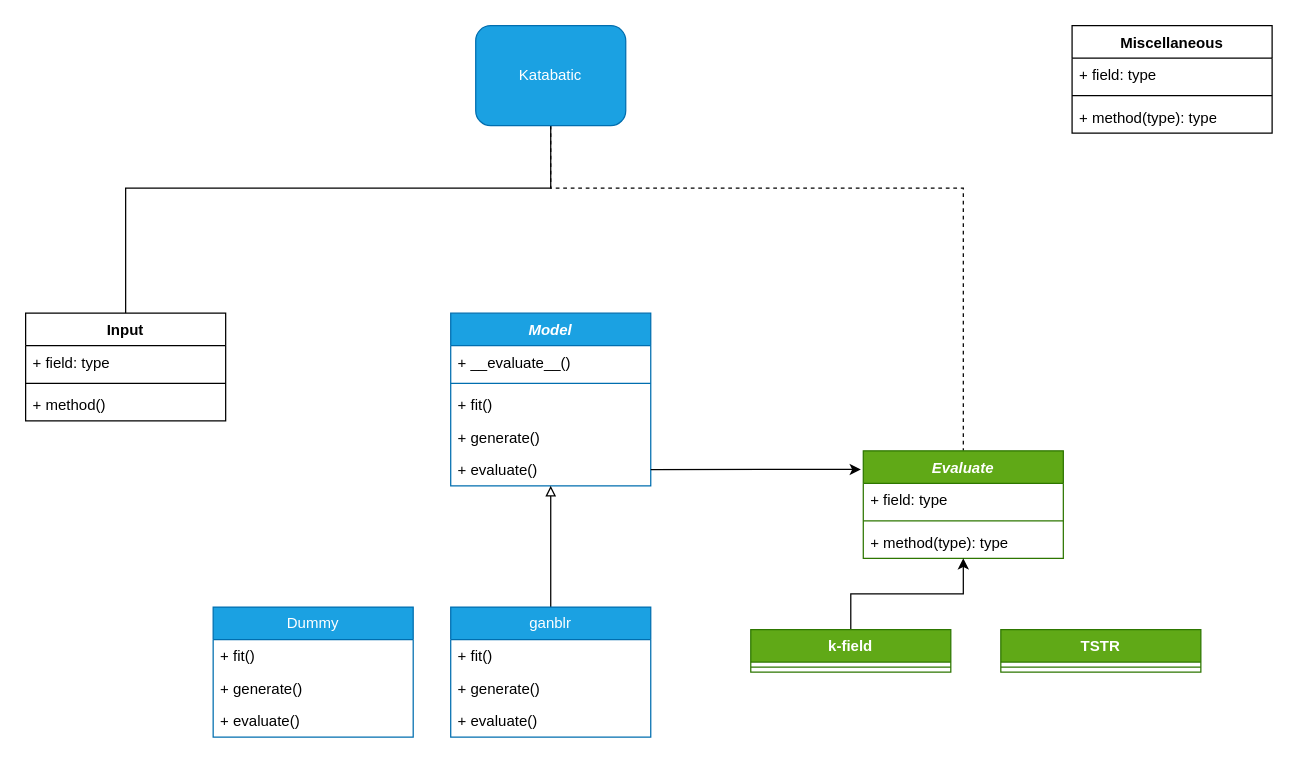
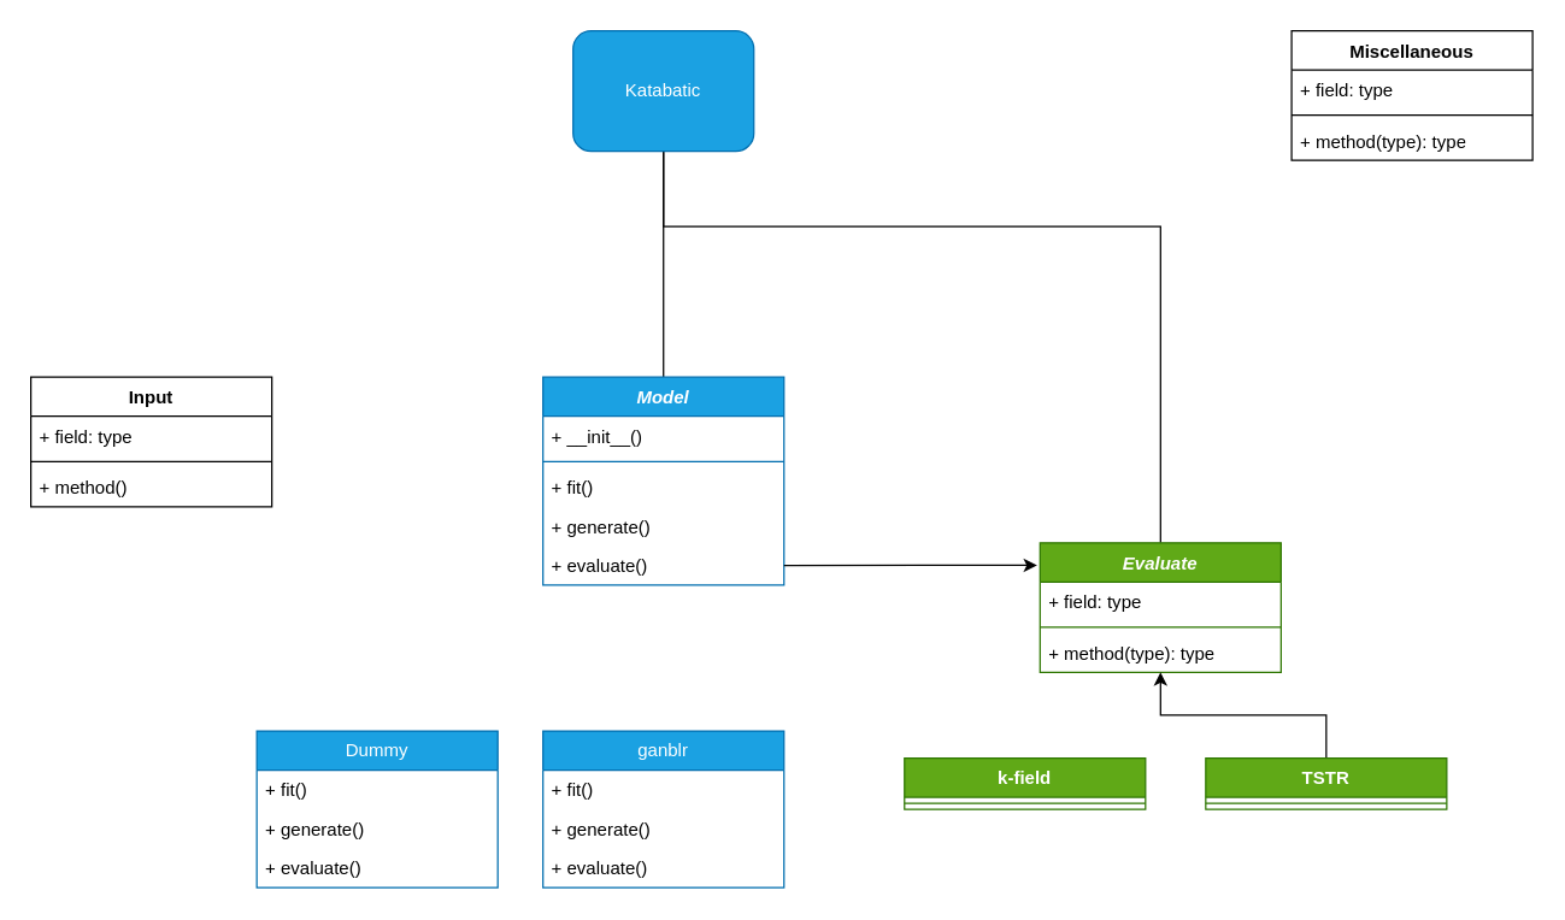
  <mxCell id="0" />
  <mxCell id="1" parent="0" />
- <mxCell id="3" style="edgeStyle=orthogonalEdgeStyle;rounded=0;orthogonalLoop=1;jettySize=auto;html=1;endArrow=none;endFill=0;" parent="1" source="5" target="16" edge="1"><mxGeometry relative="1" as="geometry"><Array as="points"><mxPoint x="440" y="150" /><mxPoint x="100" y="150" /></Array></mxGeometry></mxCell>
- <mxCell id="4" style="edgeStyle=orthogonalEdgeStyle;rounded=0;orthogonalLoop=1;jettySize=auto;html=1;entryX=0.5;entryY=0;entryDx=0;entryDy=0;endArrow=none;endFill=0;dashed=1;" parent="1" source="5" target="12" edge="1"><mxGeometry relative="1" as="geometry"><Array as="points"><mxPoint x="440" y="150" /><mxPoint x="770" y="150" /></Array></mxGeometry></mxCell>
+ <mxCell id="2" style="edgeStyle=orthogonalEdgeStyle;rounded=0;orthogonalLoop=1;jettySize=auto;html=1;entryX=0.5;entryY=0;entryDx=0;entryDy=0;endArrow=none;endFill=0;" parent="1" source="5" target="6" edge="1"><mxGeometry relative="1" as="geometry" /></mxCell>
+ <mxCell id="4" style="edgeStyle=orthogonalEdgeStyle;rounded=0;orthogonalLoop=1;jettySize=auto;html=1;entryX=0.5;entryY=0;entryDx=0;entryDy=0;endArrow=none;endFill=0;" parent="1" source="5" target="12" edge="1"><mxGeometry relative="1" as="geometry"><Array as="points"><mxPoint x="440" y="150" /><mxPoint x="770" y="150" /></Array></mxGeometry></mxCell>
  <mxCell id="5" value="Katabatic" style="rounded=1;whiteSpace=wrap;html=1;fillColor=#1ba1e2;strokeColor=#006EAF;fontColor=#ffffff;" parent="1" vertex="1"><mxGeometry x="380" y="20" width="120" height="80" as="geometry" /></mxCell>
  <mxCell id="6" value="&lt;i&gt;Model&lt;/i&gt;" style="swimlane;fontStyle=1;align=center;verticalAlign=top;childLayout=stackLayout;horizontal=1;startSize=26;horizontalStack=0;resizeParent=1;resizeParentMax=0;resizeLast=0;collapsible=1;marginBottom=0;whiteSpace=wrap;html=1;fillColor=#1ba1e2;fontColor=#ffffff;strokeColor=#006EAF;" parent="1" vertex="1"><mxGeometry x="360" y="250" width="160" height="138" as="geometry" /></mxCell>
- <mxCell id="7" value="+ __evaluate__()" style="text;strokeColor=none;fillColor=none;align=left;verticalAlign=top;spacingLeft=4;spacingRight=4;overflow=hidden;rotatable=0;points=[[0,0.5],[1,0.5]];portConstraint=eastwest;whiteSpace=wrap;html=1;" parent="6" vertex="1"><mxGeometry y="26" width="160" height="26" as="geometry" /></mxCell>
+ <mxCell id="7" value="+ __init__()" style="text;strokeColor=none;fillColor=none;align=left;verticalAlign=top;spacingLeft=4;spacingRight=4;overflow=hidden;rotatable=0;points=[[0,0.5],[1,0.5]];portConstraint=eastwest;whiteSpace=wrap;html=1;" parent="6" vertex="1"><mxGeometry y="26" width="160" height="26" as="geometry" /></mxCell>
  <mxCell id="8" value="" style="line;strokeWidth=1;fillColor=none;align=left;verticalAlign=middle;spacingTop=-1;spacingLeft=3;spacingRight=3;rotatable=0;labelPosition=right;points=[];portConstraint=eastwest;strokeColor=inherit;" parent="6" vertex="1"><mxGeometry y="52" width="160" height="8" as="geometry" /></mxCell>
  <mxCell id="9" value="+ fit()" style="text;strokeColor=none;fillColor=none;align=left;verticalAlign=top;spacingLeft=4;spacingRight=4;overflow=hidden;rotatable=0;points=[[0,0.5],[1,0.5]];portConstraint=eastwest;whiteSpace=wrap;html=1;" parent="6" vertex="1"><mxGeometry y="60" width="160" height="26" as="geometry" /></mxCell>
  <mxCell id="10" value="+ generate()" style="text;strokeColor=none;fillColor=none;align=left;verticalAlign=top;spacingLeft=4;spacingRight=4;overflow=hidden;rotatable=0;points=[[0,0.5],[1,0.5]];portConstraint=eastwest;whiteSpace=wrap;html=1;" vertex="1" parent="6"><mxGeometry y="86" width="160" height="26" as="geometry" /></mxCell>
  <mxCell id="11" value="+ evaluate()" style="text;strokeColor=none;fillColor=none;align=left;verticalAlign=top;spacingLeft=4;spacingRight=4;overflow=hidden;rotatable=0;points=[[0,0.5],[1,0.5]];portConstraint=eastwest;whiteSpace=wrap;html=1;" vertex="1" parent="6"><mxGeometry y="112" width="160" height="26" as="geometry" /></mxCell>
  <mxCell id="12" value="&lt;i&gt;Evaluate&lt;/i&gt;" style="swimlane;fontStyle=1;align=center;verticalAlign=top;childLayout=stackLayout;horizontal=1;startSize=26;horizontalStack=0;resizeParent=1;resizeParentMax=0;resizeLast=0;collapsible=1;marginBottom=0;whiteSpace=wrap;html=1;fillColor=#60a917;fontColor=#ffffff;strokeColor=#2D7600;" parent="1" vertex="1"><mxGeometry x="690" y="360" width="160" height="86" as="geometry" /></mxCell>
  <mxCell id="13" value="+ field: type" style="text;strokeColor=none;fillColor=none;align=left;verticalAlign=top;spacingLeft=4;spacingRight=4;overflow=hidden;rotatable=0;points=[[0,0.5],[1,0.5]];portConstraint=eastwest;whiteSpace=wrap;html=1;" parent="12" vertex="1"><mxGeometry y="26" width="160" height="26" as="geometry" /></mxCell>
  <mxCell id="14" value="" style="line;strokeWidth=1;fillColor=none;align=left;verticalAlign=middle;spacingTop=-1;spacingLeft=3;spacingRight=3;rotatable=0;labelPosition=right;points=[];portConstraint=eastwest;strokeColor=inherit;" parent="12" vertex="1"><mxGeometry y="52" width="160" height="8" as="geometry" /></mxCell>
  <mxCell id="15" value="+ method(type): type" style="text;strokeColor=none;fillColor=none;align=left;verticalAlign=top;spacingLeft=4;spacingRight=4;overflow=hidden;rotatable=0;points=[[0,0.5],[1,0.5]];portConstraint=eastwest;whiteSpace=wrap;html=1;" parent="12" vertex="1"><mxGeometry y="60" width="160" height="26" as="geometry" /></mxCell>
  <mxCell id="16" value="Input" style="swimlane;fontStyle=1;align=center;verticalAlign=top;childLayout=stackLayout;horizontal=1;startSize=26;horizontalStack=0;resizeParent=1;resizeParentMax=0;resizeLast=0;collapsible=1;marginBottom=0;whiteSpace=wrap;html=1;" parent="1" vertex="1"><mxGeometry x="20" y="250" width="160" height="86" as="geometry" /></mxCell>
  <mxCell id="17" value="+ field: type" style="text;strokeColor=none;fillColor=none;align=left;verticalAlign=top;spacingLeft=4;spacingRight=4;overflow=hidden;rotatable=0;points=[[0,0.5],[1,0.5]];portConstraint=eastwest;whiteSpace=wrap;html=1;" parent="16" vertex="1"><mxGeometry y="26" width="160" height="26" as="geometry" /></mxCell>
  <mxCell id="18" value="" style="line;strokeWidth=1;fillColor=none;align=left;verticalAlign=middle;spacingTop=-1;spacingLeft=3;spacingRight=3;rotatable=0;labelPosition=right;points=[];portConstraint=eastwest;strokeColor=inherit;" parent="16" vertex="1"><mxGeometry y="52" width="160" height="8" as="geometry" /></mxCell>
  <mxCell id="19" value="+ method()" style="text;strokeColor=none;fillColor=none;align=left;verticalAlign=top;spacingLeft=4;spacingRight=4;overflow=hidden;rotatable=0;points=[[0,0.5],[1,0.5]];portConstraint=eastwest;whiteSpace=wrap;html=1;" parent="16" vertex="1"><mxGeometry y="60" width="160" height="26" as="geometry" /></mxCell>
  <mxCell id="20" value="Miscellaneous" style="swimlane;fontStyle=1;align=center;verticalAlign=top;childLayout=stackLayout;horizontal=1;startSize=26;horizontalStack=0;resizeParent=1;resizeParentMax=0;resizeLast=0;collapsible=1;marginBottom=0;whiteSpace=wrap;html=1;" parent="1" vertex="1"><mxGeometry x="857" y="20" width="160" height="86" as="geometry" /></mxCell>
  <mxCell id="21" value="+ field: type" style="text;strokeColor=none;fillColor=none;align=left;verticalAlign=top;spacingLeft=4;spacingRight=4;overflow=hidden;rotatable=0;points=[[0,0.5],[1,0.5]];portConstraint=eastwest;whiteSpace=wrap;html=1;" parent="20" vertex="1"><mxGeometry y="26" width="160" height="26" as="geometry" /></mxCell>
  <mxCell id="22" value="" style="line;strokeWidth=1;fillColor=none;align=left;verticalAlign=middle;spacingTop=-1;spacingLeft=3;spacingRight=3;rotatable=0;labelPosition=right;points=[];portConstraint=eastwest;strokeColor=inherit;" parent="20" vertex="1"><mxGeometry y="52" width="160" height="8" as="geometry" /></mxCell>
  <mxCell id="23" value="+ method(type): type" style="text;strokeColor=none;fillColor=none;align=left;verticalAlign=top;spacingLeft=4;spacingRight=4;overflow=hidden;rotatable=0;points=[[0,0.5],[1,0.5]];portConstraint=eastwest;whiteSpace=wrap;html=1;" parent="20" vertex="1"><mxGeometry y="60" width="160" height="26" as="geometry" /></mxCell>
- <mxCell id="24" style="edgeStyle=orthogonalEdgeStyle;rounded=0;orthogonalLoop=1;jettySize=auto;html=1;exitX=0.5;exitY=0;exitDx=0;exitDy=0;endArrow=block;endFill=0;" edge="1" parent="1" source="25" target="6"><mxGeometry relative="1" as="geometry" /></mxCell>
  <mxCell id="25" value="ganblr" style="swimlane;fontStyle=0;childLayout=stackLayout;horizontal=1;startSize=26;fillColor=#1ba1e2;horizontalStack=0;resizeParent=1;resizeParentMax=0;resizeLast=0;collapsible=1;marginBottom=0;whiteSpace=wrap;html=1;fontColor=#ffffff;strokeColor=#006EAF;" vertex="1" parent="1"><mxGeometry x="360" y="485" width="160" height="104" as="geometry" /></mxCell>
  <mxCell id="26" value="+ fit()" style="text;strokeColor=none;fillColor=none;align=left;verticalAlign=top;spacingLeft=4;spacingRight=4;overflow=hidden;rotatable=0;points=[[0,0.5],[1,0.5]];portConstraint=eastwest;whiteSpace=wrap;html=1;" vertex="1" parent="25"><mxGeometry y="26" width="160" height="26" as="geometry" /></mxCell>
  <mxCell id="27" value="+ generate()" style="text;strokeColor=none;fillColor=none;align=left;verticalAlign=top;spacingLeft=4;spacingRight=4;overflow=hidden;rotatable=0;points=[[0,0.5],[1,0.5]];portConstraint=eastwest;whiteSpace=wrap;html=1;" vertex="1" parent="25"><mxGeometry y="52" width="160" height="26" as="geometry" /></mxCell>
  <mxCell id="28" value="+ evaluate()" style="text;strokeColor=none;fillColor=none;align=left;verticalAlign=top;spacingLeft=4;spacingRight=4;overflow=hidden;rotatable=0;points=[[0,0.5],[1,0.5]];portConstraint=eastwest;whiteSpace=wrap;html=1;" vertex="1" parent="25"><mxGeometry y="78" width="160" height="26" as="geometry" /></mxCell>
  <mxCell id="29" style="edgeStyle=orthogonalEdgeStyle;rounded=0;orthogonalLoop=1;jettySize=auto;html=1;exitX=1;exitY=0.5;exitDx=0;exitDy=0;entryX=-0.012;entryY=0.174;entryDx=0;entryDy=0;entryPerimeter=0;" edge="1" parent="1" source="11" target="12"><mxGeometry relative="1" as="geometry" /></mxCell>
- <mxCell id="30" style="edgeStyle=orthogonalEdgeStyle;rounded=0;orthogonalLoop=1;jettySize=auto;html=1;exitX=0.5;exitY=0;exitDx=0;exitDy=0;" edge="1" parent="1" source="31" target="12"><mxGeometry relative="1" as="geometry" /></mxCell>
  <mxCell id="31" value="k-field" style="swimlane;fontStyle=1;align=center;verticalAlign=top;childLayout=stackLayout;horizontal=1;startSize=26;horizontalStack=0;resizeParent=1;resizeParentMax=0;resizeLast=0;collapsible=1;marginBottom=0;whiteSpace=wrap;html=1;fillColor=#60a917;fontColor=#ffffff;strokeColor=#2D7600;" vertex="1" parent="1"><mxGeometry x="600" y="503" width="160" height="34" as="geometry" /></mxCell>
  <mxCell id="32" value="" style="line;strokeWidth=1;fillColor=none;align=left;verticalAlign=middle;spacingTop=-1;spacingLeft=3;spacingRight=3;rotatable=0;labelPosition=right;points=[];portConstraint=eastwest;strokeColor=inherit;" vertex="1" parent="31"><mxGeometry y="26" width="160" height="8" as="geometry" /></mxCell>
+ <mxCell id="33" style="edgeStyle=orthogonalEdgeStyle;rounded=0;orthogonalLoop=1;jettySize=auto;html=1;exitX=0.5;exitY=0;exitDx=0;exitDy=0;" edge="1" parent="1" source="34" target="12"><mxGeometry relative="1" as="geometry" /></mxCell>
  <mxCell id="34" value="TSTR" style="swimlane;fontStyle=1;align=center;verticalAlign=top;childLayout=stackLayout;horizontal=1;startSize=26;horizontalStack=0;resizeParent=1;resizeParentMax=0;resizeLast=0;collapsible=1;marginBottom=0;whiteSpace=wrap;html=1;fillColor=#60a917;fontColor=#ffffff;strokeColor=#2D7600;" vertex="1" parent="1"><mxGeometry x="800" y="503" width="160" height="34" as="geometry" /></mxCell>
  <mxCell id="35" value="" style="line;strokeWidth=1;fillColor=none;align=left;verticalAlign=middle;spacingTop=-1;spacingLeft=3;spacingRight=3;rotatable=0;labelPosition=right;points=[];portConstraint=eastwest;strokeColor=inherit;" vertex="1" parent="34"><mxGeometry y="26" width="160" height="8" as="geometry" /></mxCell>
  <mxCell id="36" value="Dummy" style="swimlane;fontStyle=0;childLayout=stackLayout;horizontal=1;startSize=26;fillColor=#1ba1e2;horizontalStack=0;resizeParent=1;resizeParentMax=0;resizeLast=0;collapsible=1;marginBottom=0;whiteSpace=wrap;html=1;fontColor=#ffffff;strokeColor=#006EAF;" vertex="1" parent="1"><mxGeometry x="170" y="485" width="160" height="104" as="geometry" /></mxCell>
  <mxCell id="37" value="+ fit()" style="text;strokeColor=none;fillColor=none;align=left;verticalAlign=top;spacingLeft=4;spacingRight=4;overflow=hidden;rotatable=0;points=[[0,0.5],[1,0.5]];portConstraint=eastwest;whiteSpace=wrap;html=1;" vertex="1" parent="36"><mxGeometry y="26" width="160" height="26" as="geometry" /></mxCell>
  <mxCell id="38" value="+ generate()" style="text;strokeColor=none;fillColor=none;align=left;verticalAlign=top;spacingLeft=4;spacingRight=4;overflow=hidden;rotatable=0;points=[[0,0.5],[1,0.5]];portConstraint=eastwest;whiteSpace=wrap;html=1;" vertex="1" parent="36"><mxGeometry y="52" width="160" height="26" as="geometry" /></mxCell>
  <mxCell id="39" value="+ evaluate()" style="text;strokeColor=none;fillColor=none;align=left;verticalAlign=top;spacingLeft=4;spacingRight=4;overflow=hidden;rotatable=0;points=[[0,0.5],[1,0.5]];portConstraint=eastwest;whiteSpace=wrap;html=1;" vertex="1" parent="36"><mxGeometry y="78" width="160" height="26" as="geometry" /></mxCell>
